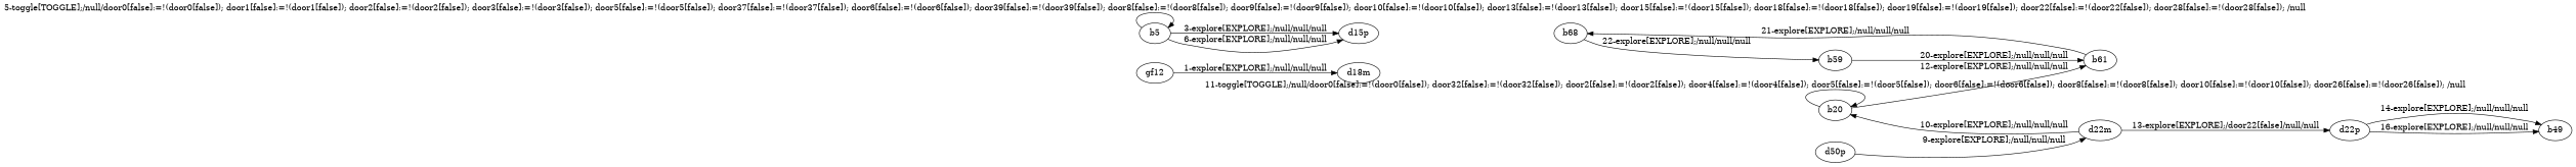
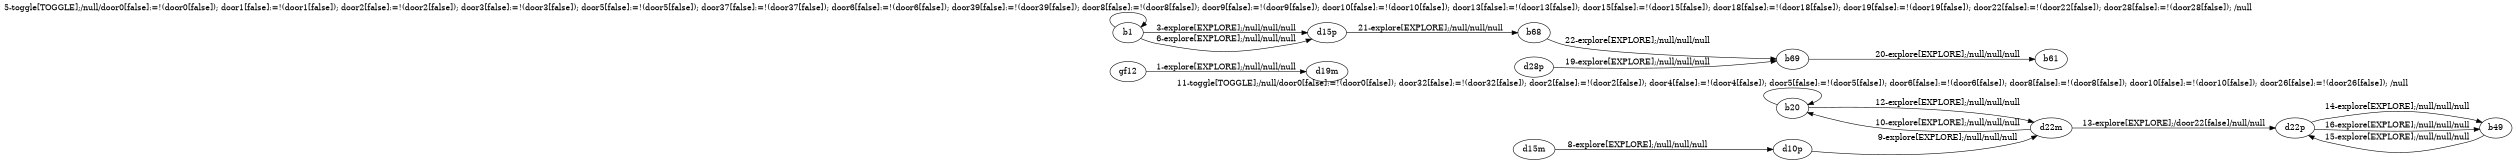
  digraph {
    rankdir=LR
    n1 [label=gf12]
-   d19m [label=d18m]
-   b5
+   d19m
+   b5 [label=b1]
    d15p
-   d10p [label=d50p]
+   d15m
+   d10p
    d22m
    b20
    d22p
    n10 [label=b49]
-   b69 [label=b59]
+   d28p
+   b69
    n13 [label=b61]
    b68
    n1 -> d19m [label="1-explore[EXPLORE];/null/null/null"]
    b5 -> b5 [label="5-toggle[TOGGLE];/null/door0[false]:=!(door0[false]); door1[false]:=!(door1[false]); door2[false]:=!(door2[false]); door3[false]:=!(door3[false]); door5[false]:=!(door5[false]); door37[false]:=!(door37[false]); door6[false]:=!(door6[false]); door39[false]:=!(door39[false]); door8[false]:=!(door8[false]); door9[false]:=!(door9[false]); door10[false]:=!(door10[false]); door13[false]:=!(door13[false]); door15[false]:=!(door15[false]); door18[false]:=!(door18[false]); door19[false]:=!(door19[false]); door22[false]:=!(door22[false]); door28[false]:=!(door28[false]); /null"]
    b5 -> d15p [label="3-explore[EXPLORE];/null/null/null"]
    b5 -> d15p [label="6-explore[EXPLORE];/null/null/null"]
+   d15m -> d10p [label="8-explore[EXPLORE];/null/null/null"]
    d10p -> d22m [label="9-explore[EXPLORE];/null/null/null"]
    d22m -> b20 [label="10-explore[EXPLORE];/null/null/null"]
    d22m -> d22p [label="13-explore[EXPLORE];/door22[false]/null/null"]
-   b20 -> n13 [label="12-explore[EXPLORE];/null/null/null"]
+   b20 -> d22m [label="12-explore[EXPLORE];/null/null/null"]
    b20 -> b20 [label="11-toggle[TOGGLE];/null/door0[false]:=!(door0[false]); door32[false]:=!(door32[false]); door2[false]:=!(door2[false]); door4[false]:=!(door4[false]); door5[false]:=!(door5[false]); door6[false]:=!(door6[false]); door8[false]:=!(door8[false]); door10[false]:=!(door10[false]); door26[false]:=!(door26[false]); /null"]
    d22p -> n10 [label="14-explore[EXPLORE];/null/null/null"]
    d22p -> n10 [label="16-explore[EXPLORE];/null/null/null"]
+   n10 -> d22p [label="15-explore[EXPLORE];/null/null/null"]
+   d28p -> b69 [label="19-explore[EXPLORE];/null/null/null"]
    b69 -> n13 [label="20-explore[EXPLORE];/null/null/null"]
-   n13 -> b68 [label="21-explore[EXPLORE];/null/null/null"]
+   d15p -> b68 [label="21-explore[EXPLORE];/null/null/null"]
    b68 -> b69 [label="22-explore[EXPLORE];/null/null/null"]
  }
